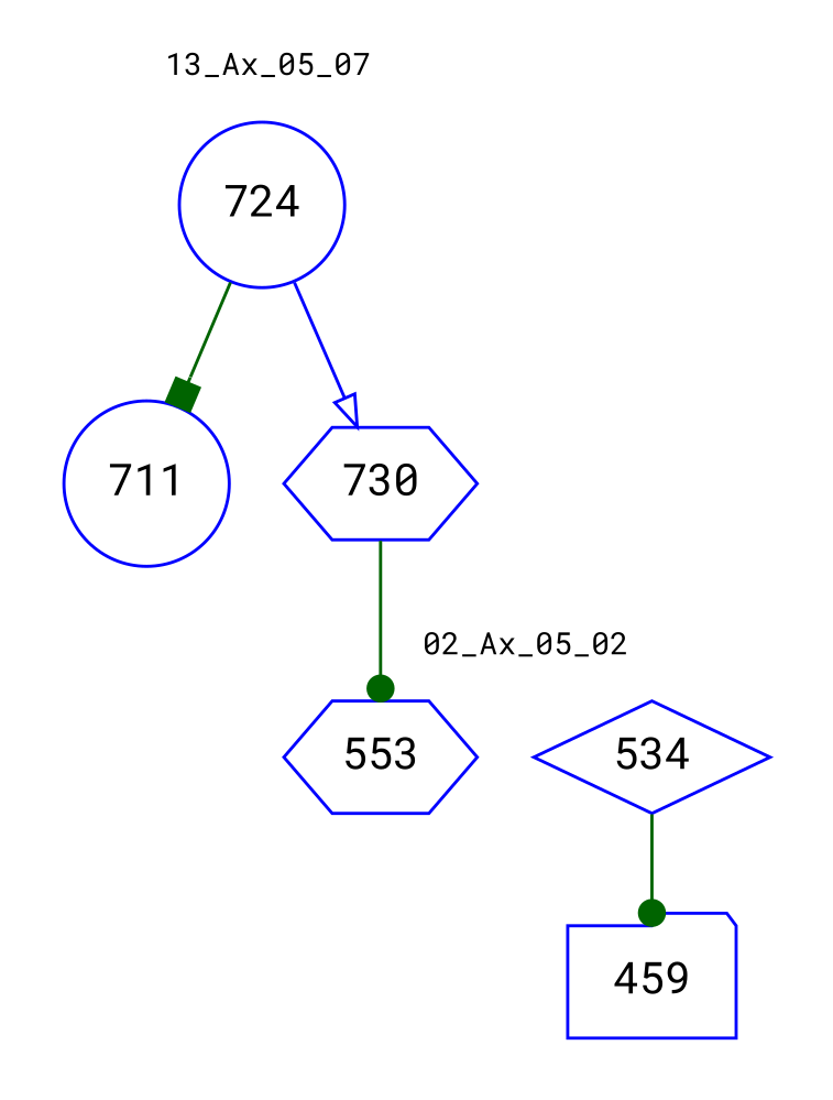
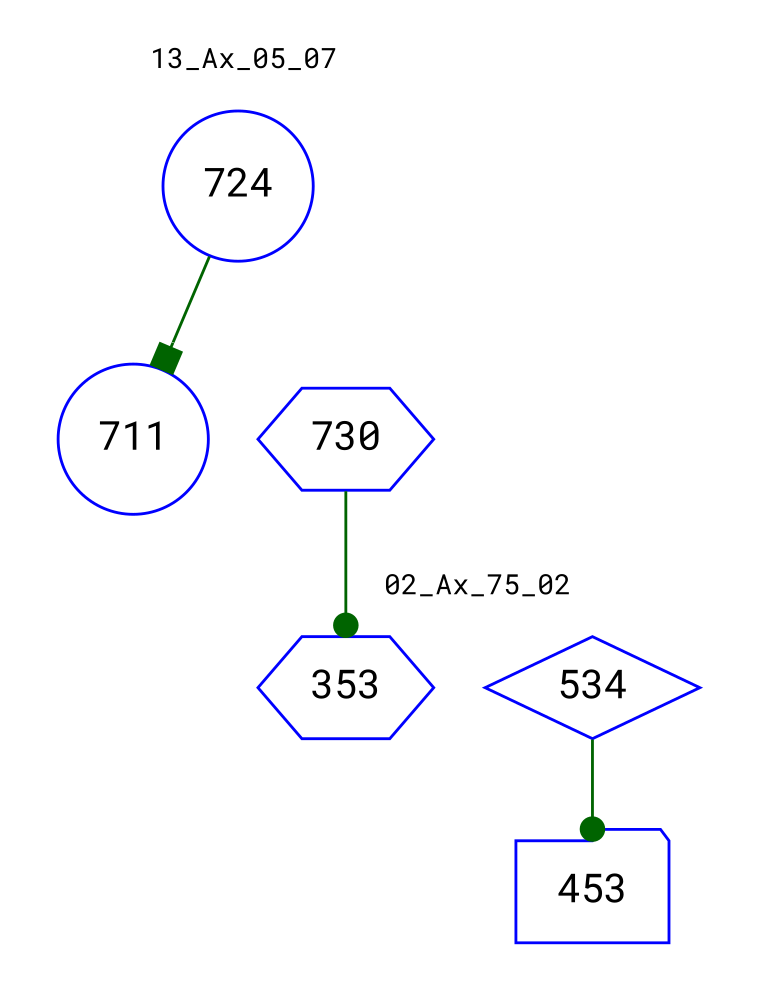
  digraph {
    fontname="Roboto Mono"
    node [color=blue fontname="Roboto Mono" shape=circle]
    edge [arrowhead=dot color=darkgreen fontname="Roboto Mono"]
    n1 [label=724]
    n2 [label=711]
    n3 [label=730 shape=hexagon]
    n4 [label=534 shape=diamond]
-   n5 [label=459 shape=folder]
-   n6 [label=553 shape=hexagon]
+   n5 [label=453 shape=folder]
+   n6 [label=353 shape=hexagon]
    subgraph cluster_1 {
      color=white
      fontsize=10
      label="13_Ax_05_07"
      n1
      n2
      n3
    }
    subgraph cluster_2 {
      color=white
      fontsize=10
-     label="02_Ax_05_02"
+     label="02_Ax_75_02"
      n4
      n5
      n6
    }
    n1 -> n2 [arrowhead=box]
-   n1 -> n3 [arrowhead=onormal color=blue]
    n3 -> n6
    n4 -> n5
  }
